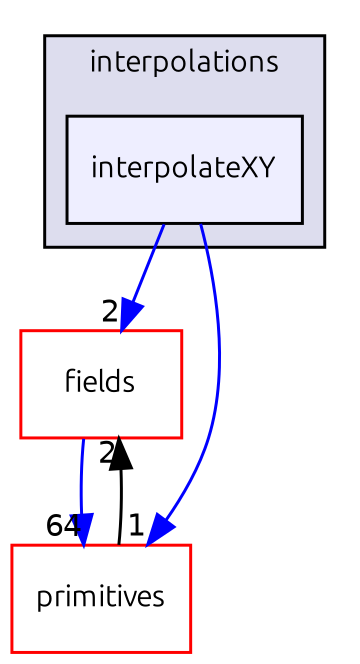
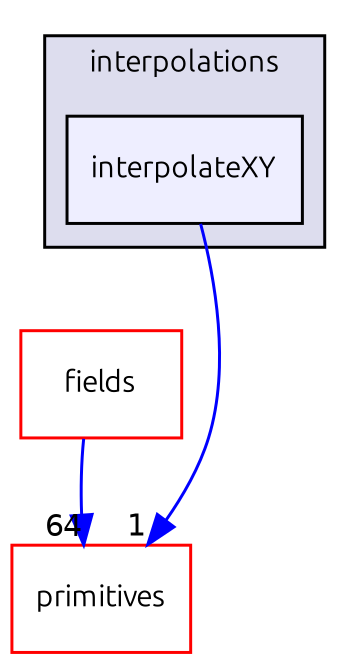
  digraph {
    compound=true
    fontname=Ubuntu
    node [fontname=Ubuntu fontsize=10 shape=box color=red]
    edge [color=blue fontname=Ubuntu headlabel=2 labeldistance=1.5 labelfontname=Helvetica labelfontsize=10]
    n1 [fillcolor="#eeeeff" label=interpolateXY pencolor=black style=filled color=""]
    n2 [label=fields]
    n3 [label=primitives]
    subgraph cluster_1 {
      bgcolor="#ddddee"
      fontsize=10
      label=interpolations
      pencolor=black
      n1
    }
-   n1 -> n2
    n1 -> n3 [headlabel=1]
    n2 -> n3 [headlabel=64]
-   n3 -> n2 [color=black]
  }
